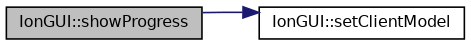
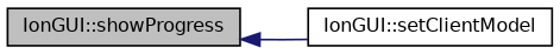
  digraph {
    rankdir=LR
    node [color=black fontname=Helvetica fontsize=10 shape=record style=filled]
    n1 [fillcolor=grey75 fontcolor=black height=0.2 label="IonGUI::showProgress" width=0.4]
    n2 [fillcolor=white height=0.2 label="IonGUI::setClientModel" width=0.4]
-   n2 -> n1 [color=midnightblue dir=back fontname=Helvetica fontsize=10 labelfontname=Helvetica labelfontsize=10 style=solid]
+   n1 -> n2 [color=midnightblue dir=back fontname=Helvetica fontsize=10 labelfontname=Helvetica labelfontsize=10 style=solid]
  }
